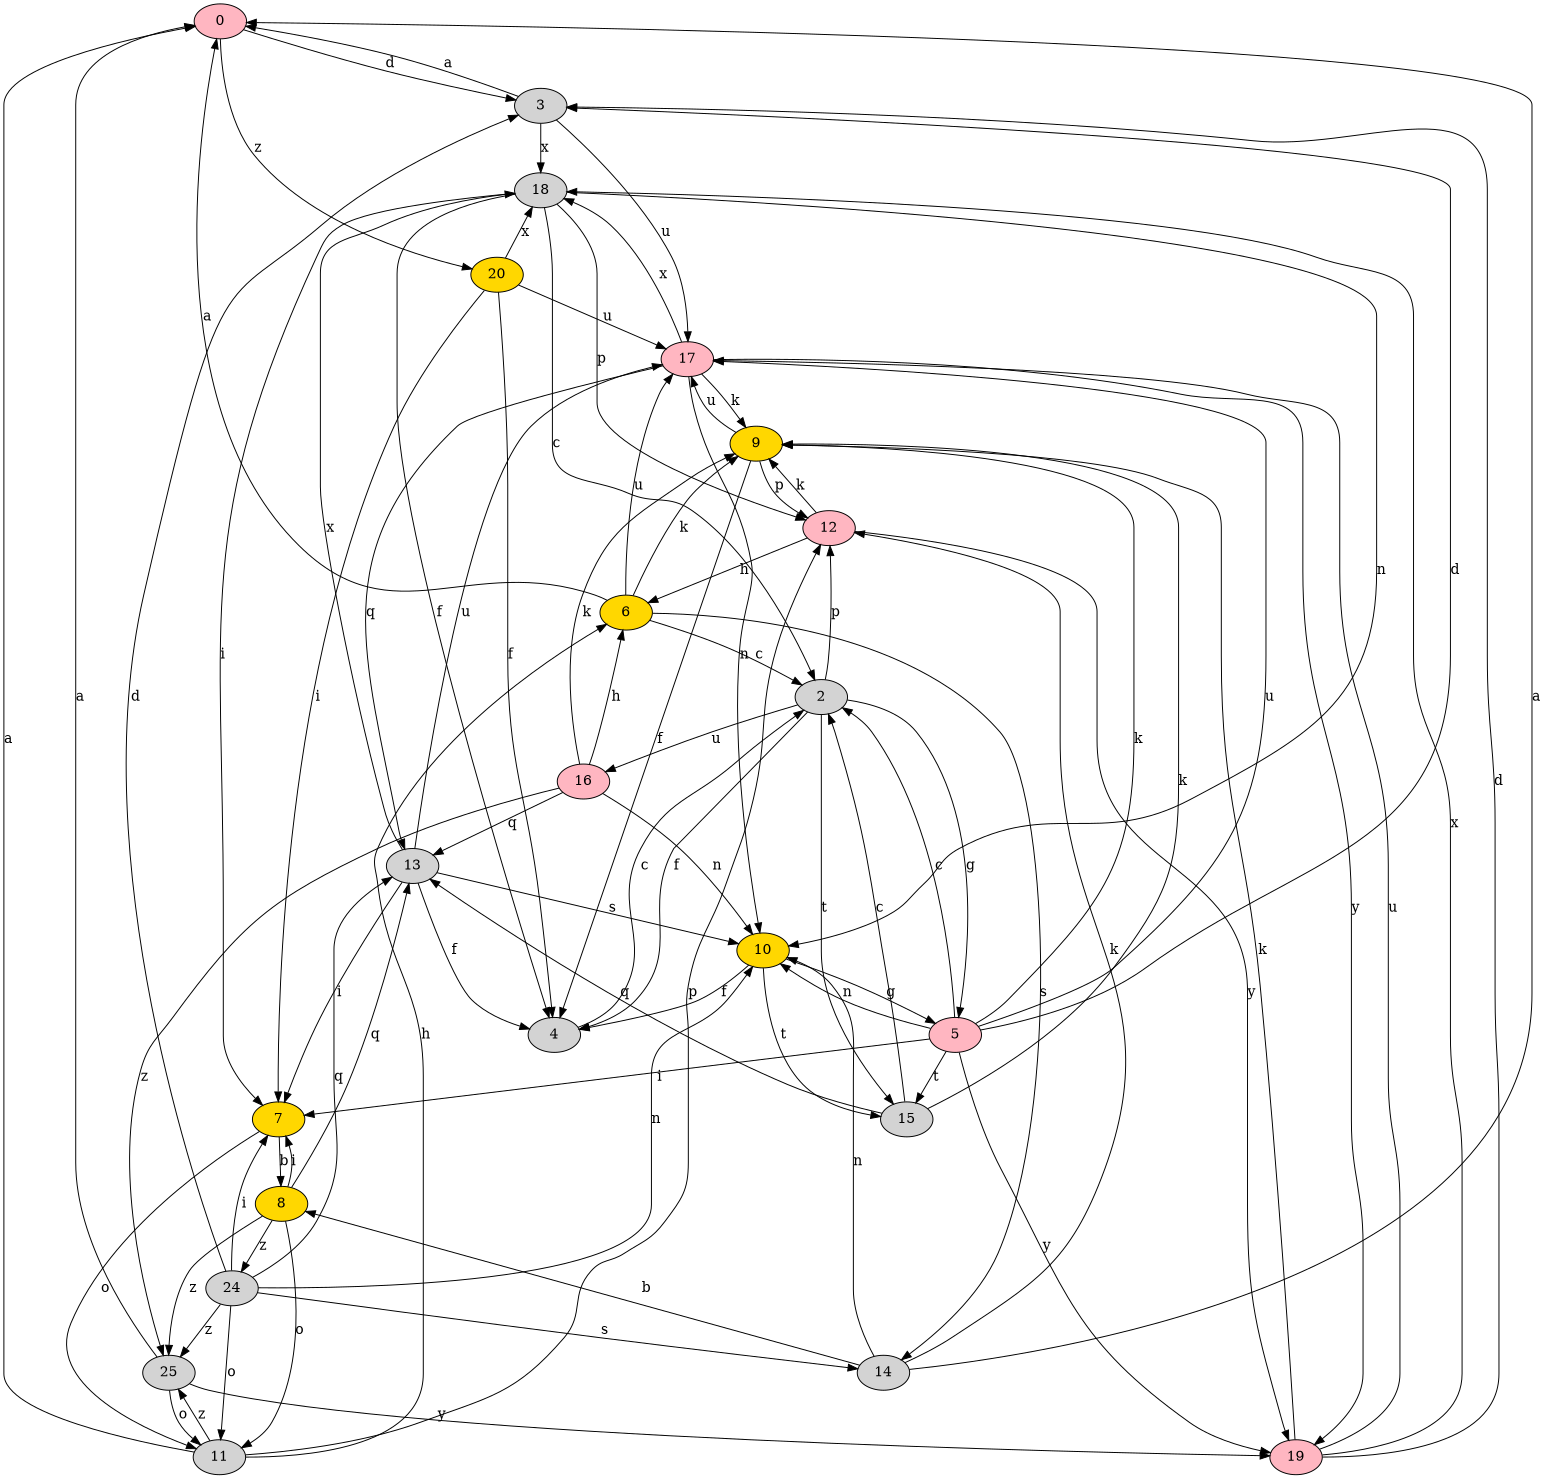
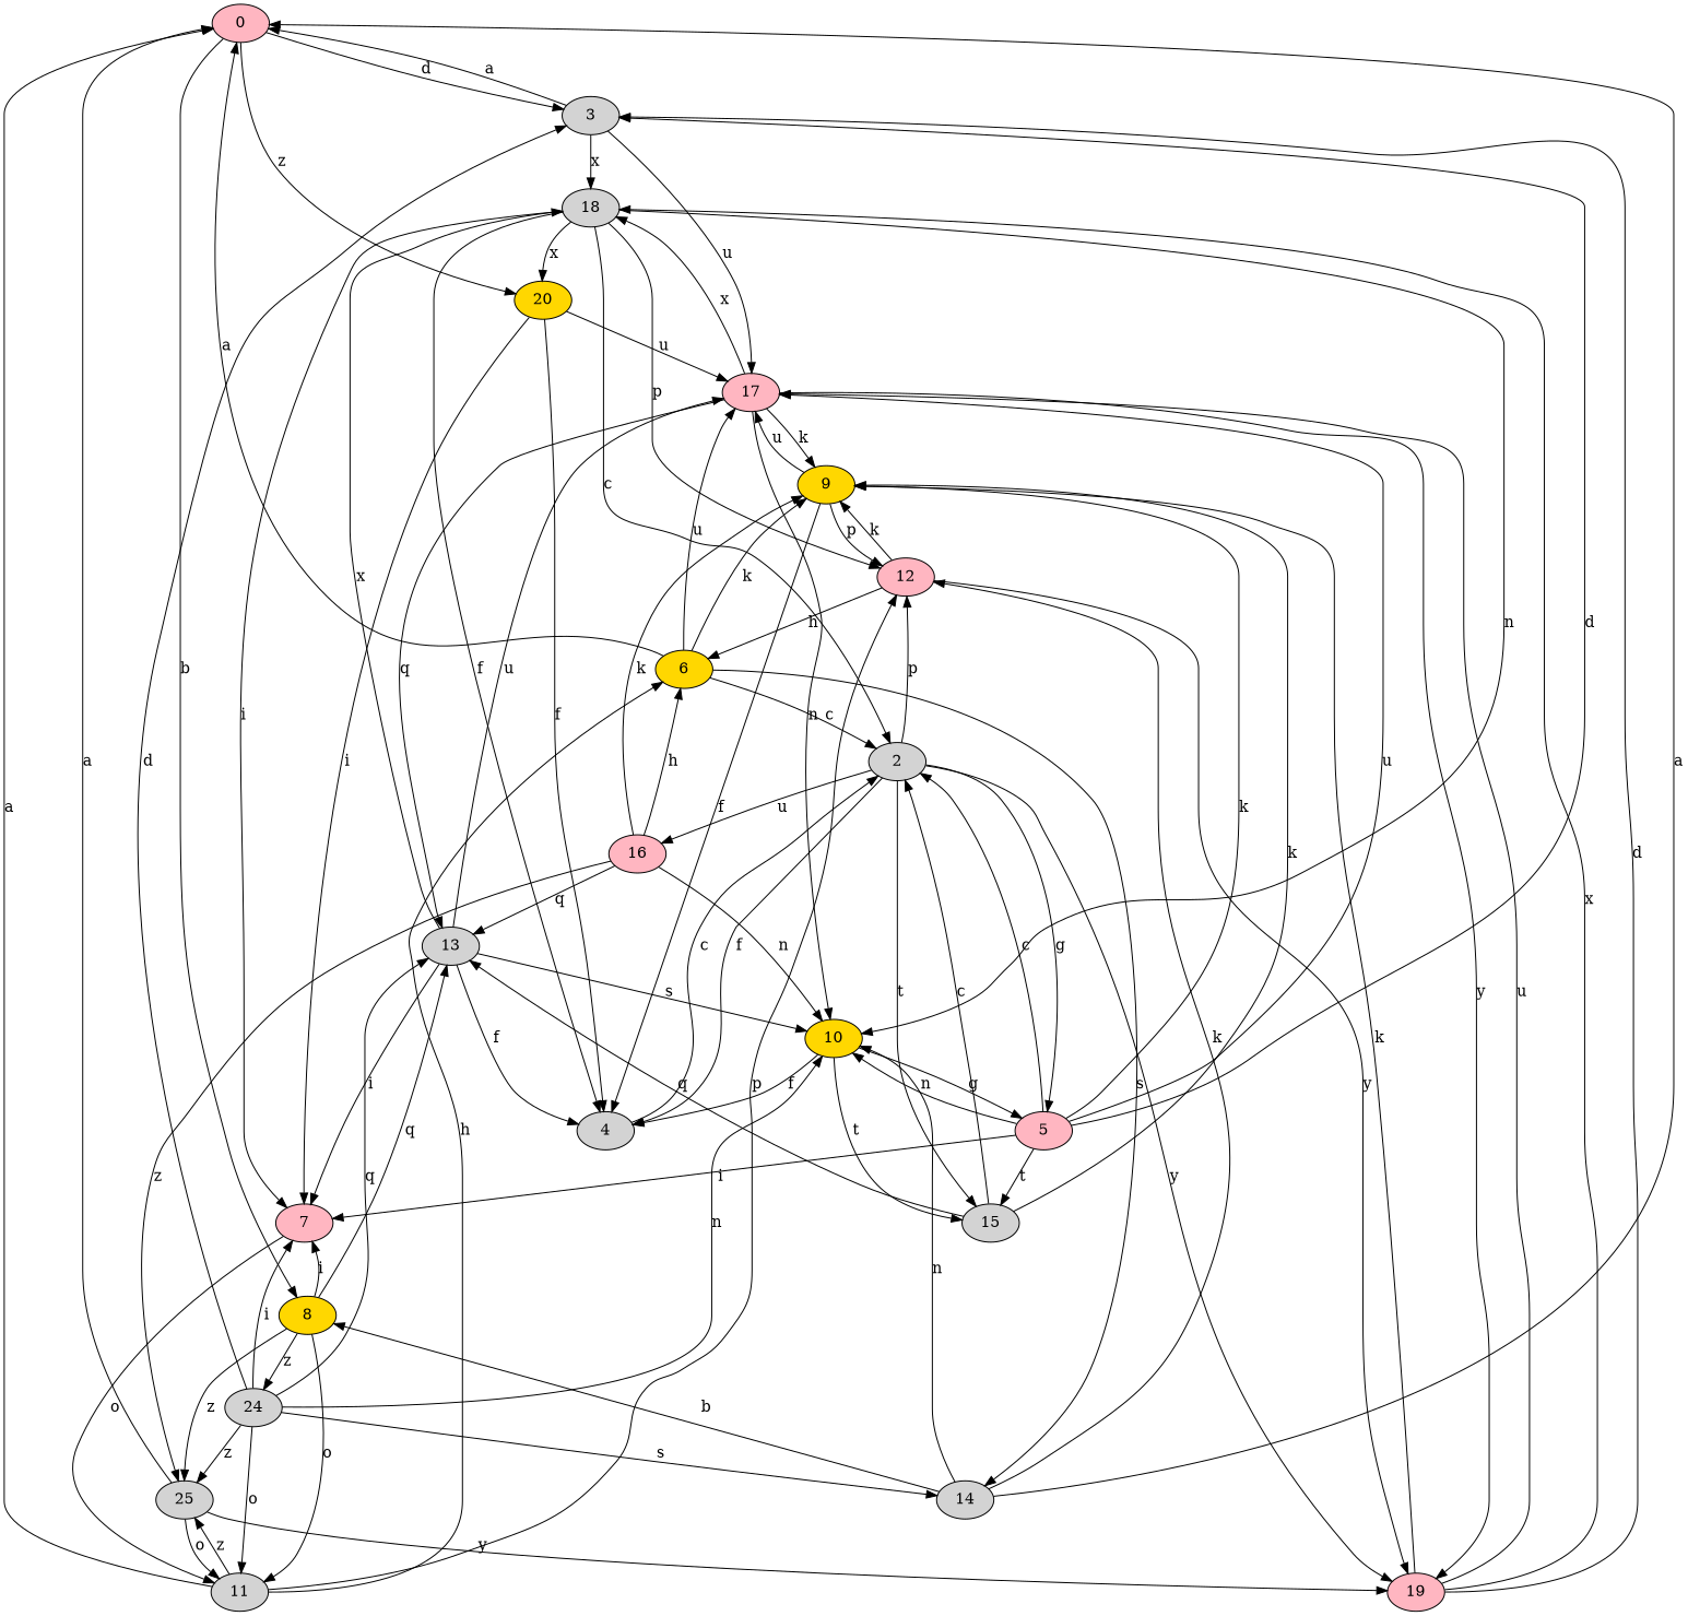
  strict digraph {
    node [fillcolor=lightgrey style=filled]
    0 [fillcolor=lightpink]
    3
    20 [fillcolor=gold]
    17 [fillcolor=lightpink]
    18
-   7 [fillcolor=gold]
+   7 [fillcolor=lightpink]
    4
    n8 [fillcolor=gold label=8]
    11
    13
    24
    25
    12 [fillcolor=lightpink]
    6 [fillcolor=gold]
    10 [fillcolor=gold]
    14
    19 [fillcolor=lightpink]
    2
    5 [fillcolor=lightpink]
    15
    16 [fillcolor=lightpink]
    9 [fillcolor=gold]
    0 -> 3 [label=d]
    0 -> 20 [label=z]
    3 -> 0 [label=a]
    3 -> 17 [label=u]
    3 -> 18 [label=x]
    20 -> 17 [label=u]
-   20 -> 18 [label=x]
+   18 -> 20 [label=x]
    20 -> 7 [label=i]
    20 -> 4 [label=f]
    17 -> 18 [label=x]
    17 -> 13 [label=q]
    17 -> 10 [label=n]
    17 -> 19 [label=y]
    17 -> 9 [label=k]
    18 -> 7 [label=i]
    18 -> 4 [label=f]
    18 -> 12 [label=p]
    18 -> 10 [label=n]
    18 -> 2 [label=c]
-   7 -> n8 [label=b]
+   0 -> n8 [label=b]
    7 -> 11 [label=o]
    4 -> 2 [label=c]
    n8 -> 7 [label=i]
    n8 -> 11 [label=o]
    n8 -> 13 [label=q]
    n8 -> 24 [label=z]
    n8 -> 25 [label=z]
    11 -> 0 [label=a]
    11 -> 25 [label=z]
    11 -> 12 [label=p]
    11 -> 6 [label=h]
    13 -> 17 [label=u]
    13 -> 18 [label=x]
    13 -> 7 [label=i]
    13 -> 4 [label=f]
    13 -> 10 [label=s]
    24 -> 3 [label=d]
    24 -> 7 [label=i]
    24 -> 11 [label=o]
    24 -> 13 [label=q]
    24 -> 25 [label=z]
    24 -> 10 [label=n]
    24 -> 14 [label=s]
    25 -> 0 [label=a]
    25 -> 11 [label=o]
    25 -> 19 [label=y]
    12 -> 6 [label=h]
    12 -> 19 [label=y]
    12 -> 9 [label=k]
    6 -> 0 [label=a]
    6 -> 17 [label=u]
    6 -> 14 [label=s]
    6 -> 2 [label=c]
    6 -> 9 [label=k]
    10 -> 4 [label=f]
    10 -> 5 [label=g]
    10 -> 15 [label=t]
    14 -> 0 [label=a]
    14 -> n8 [label=b]
    14 -> 12 [label=k]
    14 -> 10 [label=n]
    19 -> 3 [label=d]
    19 -> 17 [label=u]
    19 -> 18 [label=x]
    19 -> 9 [label=k]
    2 -> 4 [label=f]
    2 -> 12 [label=p]
    2 -> 5 [label=g]
    2 -> 15 [label=t]
    2 -> 16 [label=u]
    5 -> 3 [label=d]
    5 -> 17 [label=u]
    5 -> 7 [label=i]
    5 -> 10 [label=n]
-   5 -> 19 [label=y]
+   2 -> 19 [label=y]
    5 -> 2 [label=c]
    5 -> 15 [label=t]
    5 -> 9 [label=k]
    15 -> 13 [label=q]
    15 -> 2 [label=c]
    15 -> 9 [label=k]
    16 -> 13 [label=q]
    16 -> 25 [label=z]
    16 -> 6 [label=h]
    16 -> 10 [label=n]
    16 -> 9 [label=k]
    9 -> 17 [label=u]
    9 -> 4 [label=f]
    9 -> 12 [label=p]
  }
